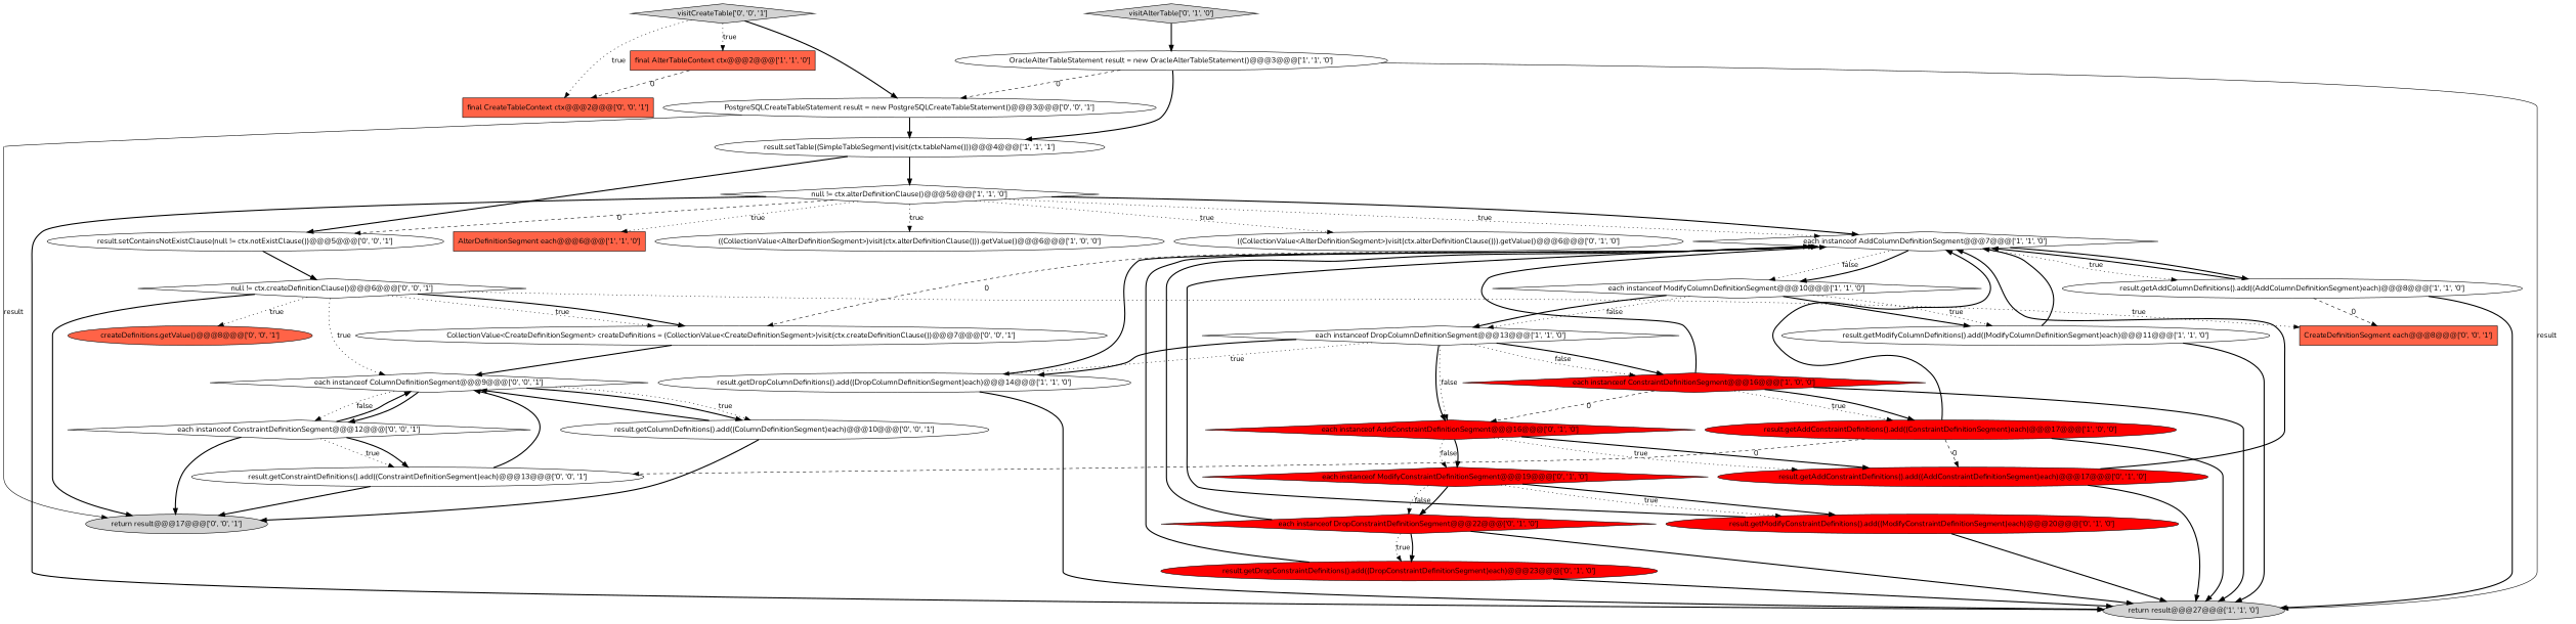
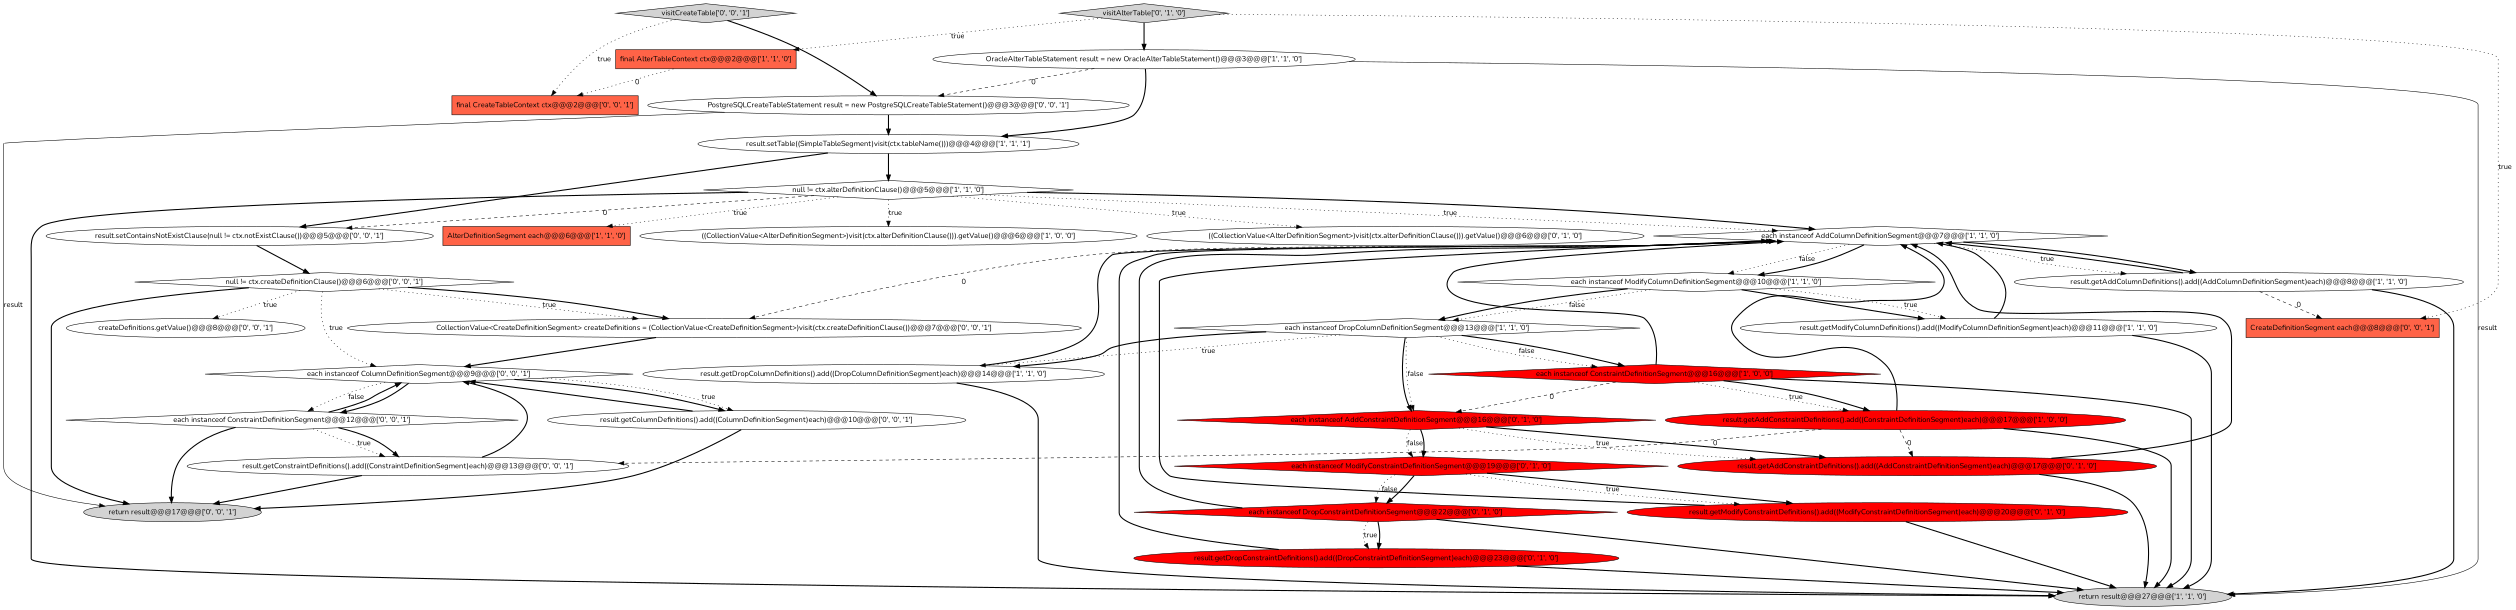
  digraph {
    fontname=Nunito
    node [fillcolor=white fontname=Nunito shape=ellipse style=filled]
    edge [fontname=Nunito style=bold]
    n1 [label="OracleAlterTableStatement result = new OracleAlterTableStatement()@@@3@@@['1', '1', '0']"]
    n2 [label="result.setTable((SimpleTableSegment)visit(ctx.tableName()))@@@4@@@['1', '1', '1']"]
    n3 [fillcolor=lightgray label="return result@@@27@@@['1', '1', '0']"]
    n4 [label="PostgreSQLCreateTableStatement result = new PostgreSQLCreateTableStatement()@@@3@@@['0', '0', '1']"]
    n5 [label="result.setContainsNotExistClause(null != ctx.notExistClause())@@@5@@@['0', '0', '1']"]
    n6 [label="null != ctx.alterDefinitionClause()@@@5@@@['1', '1', '0']" shape=diamond]
    n7 [fillcolor=lightgray label="return result@@@17@@@['0', '0', '1']"]
    n8 [label="result.getAddColumnDefinitions().add((AddColumnDefinitionSegment)each)@@@8@@@['1', '1', '0']"]
    n9 [label="each instanceof AddColumnDefinitionSegment@@@7@@@['1', '1', '0']" shape=diamond]
    n10 [fillcolor=tomato label="CreateDefinitionSegment each@@@8@@@['0', '0', '1']" shape=box]
    n11 [label="CollectionValue<CreateDefinitionSegment> createDefinitions = (CollectionValue<CreateDefinitionSegment>)visit(ctx.createDefinitionClause())@@@7@@@['0', '0', '1']"]
    n12 [label="each instanceof ModifyColumnDefinitionSegment@@@10@@@['1', '1', '0']" shape=diamond]
    n13 [fillcolor=lightgray label="visitCreateTable['0', '0', '1']" shape=diamond]
    n14 [fillcolor=tomato label="final CreateTableContext ctx@@@2@@@['0', '0', '1']" shape=box]
    n15 [label="null != ctx.createDefinitionClause()@@@6@@@['0', '0', '1']" shape=diamond]
    n16 [label="each instanceof ColumnDefinitionSegment@@@9@@@['0', '0', '1']" shape=diamond]
-   n17 [fillcolor=tomato label="createDefinitions.getValue()@@@8@@@['0', '0', '1']"]
+   n17 [label="createDefinitions.getValue()@@@8@@@['0', '0', '1']"]
    n18 [fillcolor=tomato label="final AlterTableContext ctx@@@2@@@['1', '1', '0']" shape=box]
    n19 [fillcolor=red label="each instanceof AddConstraintDefinitionSegment@@@16@@@['0', '1', '0']" shape=diamond]
    n20 [fillcolor=red label="result.getAddConstraintDefinitions().add((AddConstraintDefinitionSegment)each)@@@17@@@['0', '1', '0']"]
    n21 [fillcolor=red label="each instanceof ModifyConstraintDefinitionSegment@@@19@@@['0', '1', '0']" shape=diamond]
    n22 [fillcolor=red label="result.getModifyConstraintDefinitions().add((ModifyConstraintDefinitionSegment)each)@@@20@@@['0', '1', '0']"]
    n23 [fillcolor=red label="each instanceof DropConstraintDefinitionSegment@@@22@@@['0', '1', '0']" shape=diamond]
    n24 [label="result.getColumnDefinitions().add((ColumnDefinitionSegment)each)@@@10@@@['0', '0', '1']"]
    n25 [label="each instanceof ConstraintDefinitionSegment@@@12@@@['0', '0', '1']" shape=diamond]
    n26 [fillcolor=tomato label="AlterDefinitionSegment each@@@6@@@['1', '1', '0']" shape=box]
    n27 [label="((CollectionValue<AlterDefinitionSegment>)visit(ctx.alterDefinitionClause())).getValue()@@@6@@@['1', '0', '0']"]
    n28 [label="((CollectionValue<AlterDefinitionSegment>)visit(ctx.alterDefinitionClause())).getValue()@@@6@@@['0', '1', '0']"]
    n29 [label="each instanceof DropColumnDefinitionSegment@@@13@@@['1', '1', '0']" shape=diamond]
    n30 [label="result.getModifyColumnDefinitions().add((ModifyColumnDefinitionSegment)each)@@@11@@@['1', '1', '0']"]
    n31 [fillcolor=red label="result.getDropConstraintDefinitions().add((DropConstraintDefinitionSegment)each)@@@23@@@['0', '1', '0']"]
    n32 [fillcolor=lightgray label="visitAlterTable['0', '1', '0']" shape=diamond]
    n33 [label="result.getDropColumnDefinitions().add((DropColumnDefinitionSegment)each)@@@14@@@['1', '1', '0']"]
    n34 [label="result.getConstraintDefinitions().add((ConstraintDefinitionSegment)each)@@@13@@@['0', '0', '1']"]
    n35 [fillcolor=red label="each instanceof ConstraintDefinitionSegment@@@16@@@['1', '0', '0']" shape=diamond]
    n36 [fillcolor=red label="result.getAddConstraintDefinitions().add((ConstraintDefinitionSegment)each)@@@17@@@['1', '0', '0']"]
    n1 -> n2
    n1 -> n3 [label=result style=solid]
    n1 -> n4 [label=0 style=dashed]
    n2 -> n5
    n2 -> n6
    n4 -> n2
    n4 -> n7 [label=result style=solid]
    n5 -> n15
    n6 -> n3
    n6 -> n5 [label=0 style=dashed]
    n6 -> n9
    n6 -> n9 [label=true style=dotted]
    n6 -> n26 [label=true style=dotted]
    n6 -> n27 [label=true style=dotted]
    n6 -> n28 [label=true style=dotted]
    n8 -> n3
    n8 -> n9
    n8 -> n10 [label=0 style=dashed]
    n9 -> n8
    n9 -> n8 [label=true style=dotted]
    n9 -> n11 [label=0 style=dashed]
    n9 -> n12 [label=false style=dotted]
    n9 -> n12
    n11 -> n16
    n12 -> n29 [label=false style=dotted]
    n12 -> n29
    n12 -> n30 [label=true style=dotted]
    n12 -> n30
    n13 -> n4
    n13 -> n14 [label=true style=dotted]
    n15 -> n7
-   n15 -> n10 [label=true style=dotted]
+   n32 -> n10 [label=true style=dotted]
    n15 -> n11 [label=true style=dotted]
    n15 -> n11
    n15 -> n16 [label=true style=dotted]
    n15 -> n17 [label=true style=dotted]
    n16 -> n24
    n16 -> n24 [label=true style=dotted]
    n16 -> n25
    n16 -> n25 [label=false style=dotted]
-   n18 -> n14 [label=0 style=dashed]
+   n18 -> n14 [label=0 style=dotted]
    n19 -> n20 [label=true style=dotted]
    n19 -> n20
    n19 -> n21 [label=false style=dotted]
    n19 -> n21
    n20 -> n3
    n20 -> n9
    n21 -> n22
    n21 -> n22 [label=true style=dotted]
    n21 -> n23 [label=false style=dotted]
    n21 -> n23
    n22 -> n3
    n22 -> n9
    n23 -> n3
    n23 -> n9
    n23 -> n31
    n23 -> n31 [label=true style=dotted]
    n24 -> n7
    n24 -> n16
    n25 -> n7
    n25 -> n16
    n25 -> n34 [label=true style=dotted]
    n25 -> n34
    n29 -> n19 [label=false style=dotted]
    n29 -> n19
    n29 -> n33 [label=true style=dotted]
    n29 -> n33
    n29 -> n35
    n29 -> n35 [label=false style=dotted]
    n30 -> n3
    n30 -> n9
    n31 -> n3
    n31 -> n9
    n32 -> n1
-   n13 -> n18 [label=true style=dotted]
+   n32 -> n18 [label=true style=dotted]
    n33 -> n3
    n33 -> n9
    n34 -> n7
    n34 -> n16
    n35 -> n3
    n35 -> n9
    n35 -> n19 [label=0 style=dashed]
    n35 -> n36 [label=true style=dotted]
    n35 -> n36
    n36 -> n3
    n36 -> n9
    n36 -> n20 [label=0 style=dashed]
    n36 -> n34 [label=0 style=dashed]
  }
